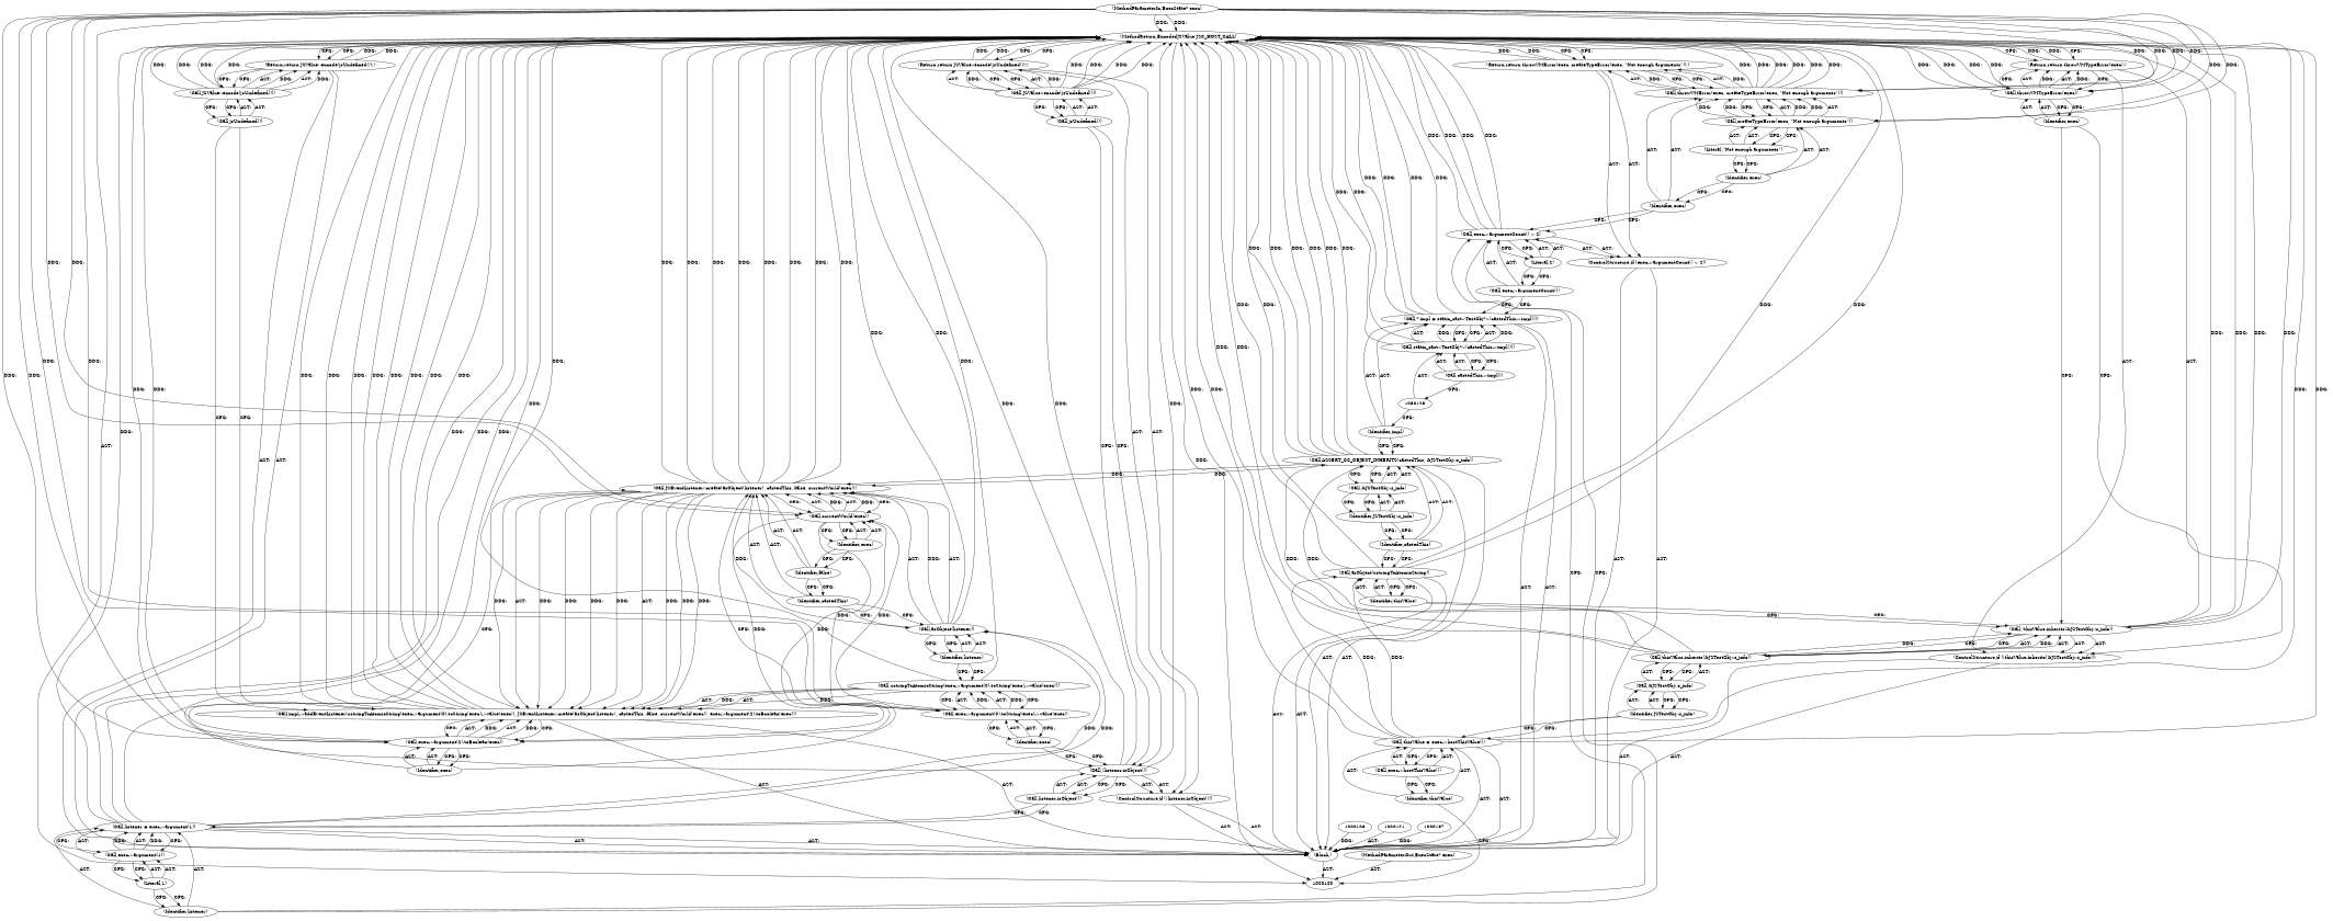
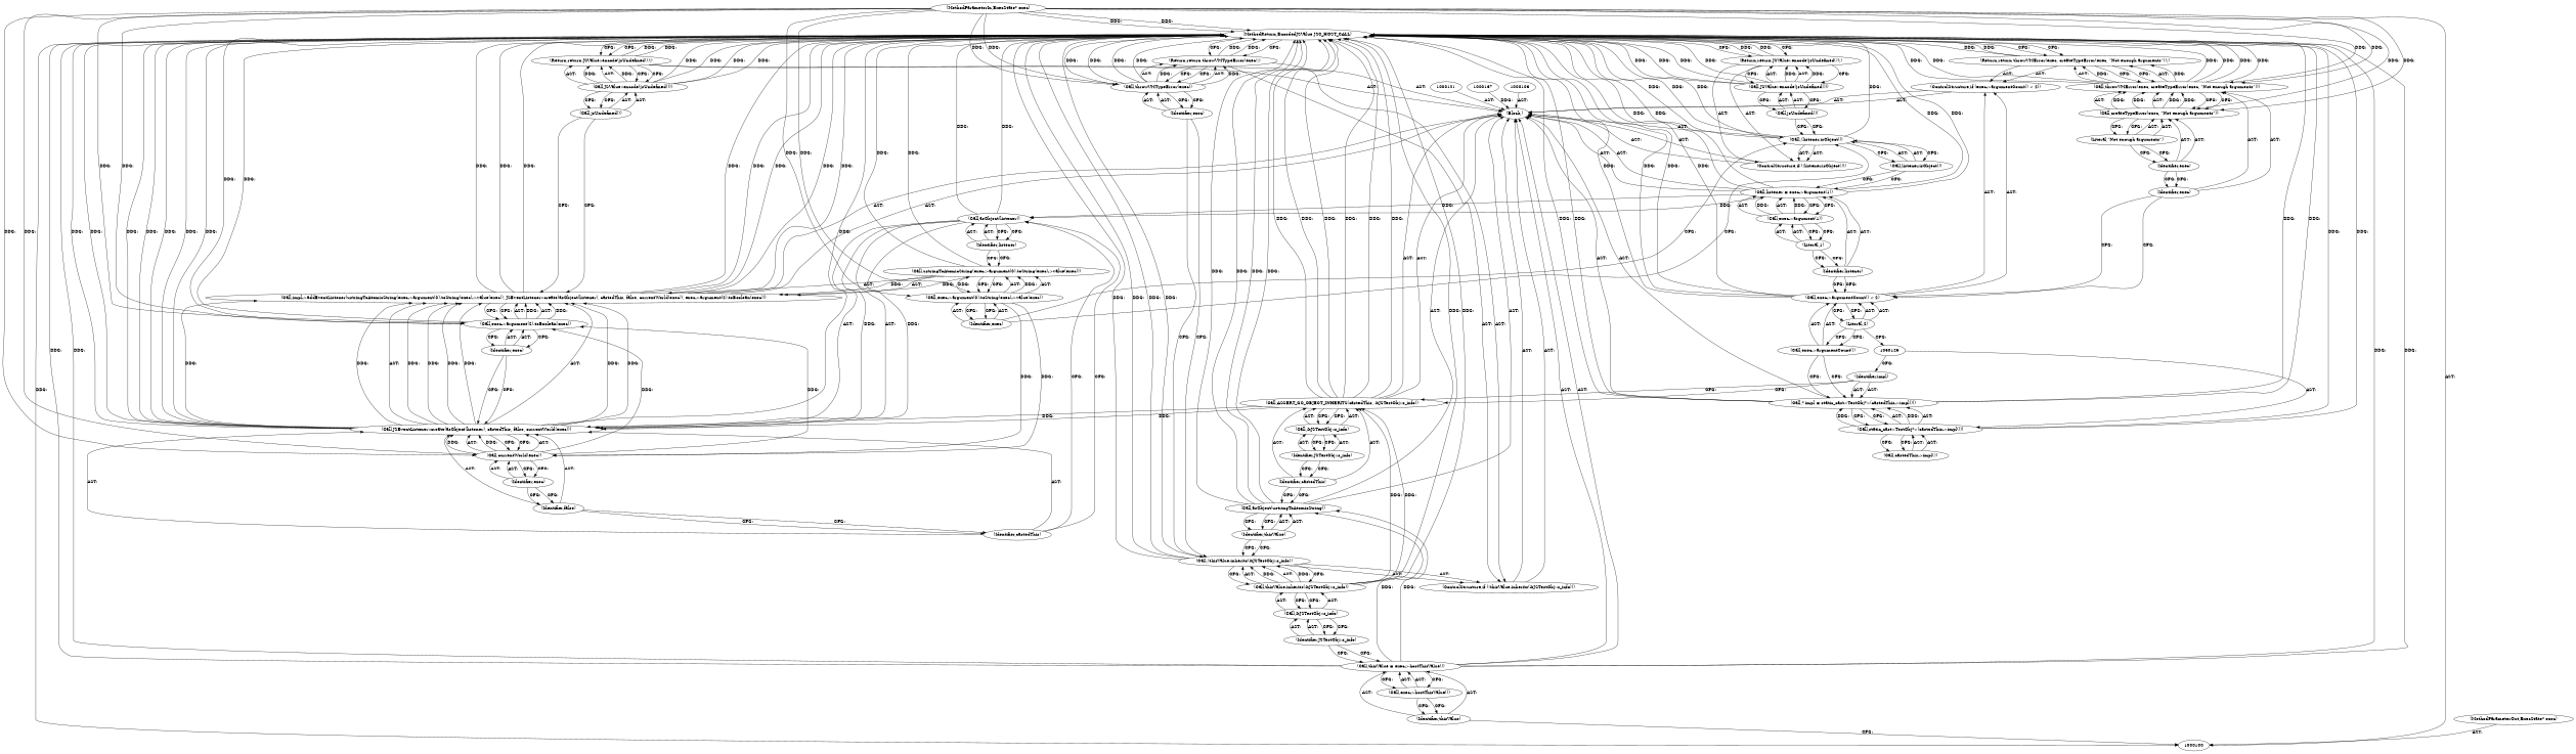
  digraph {
    n1 [label="(MethodReturn,EncodedJSValue JSC_HOST_CALL)"]
    n2 [label="(Return,return throwVMError(exec, createTypeError(exec, \"Not enough arguments\"));)"]
    n3 [label="(Return,return JSValue::encode(jsUndefined());)"]
    n4 [label="(Return,return JSValue::encode(jsUndefined());)"]
    n5 [label="(Return,return throwVMTypeError(exec);)"]
    1000100
    n7 [label="(Call,throwVMError(exec, createTypeError(exec, \"Not enough arguments\")))"]
    n8 [label="(ControlStructure,if (exec->argumentCount() < 2))"]
    n9 [label="(ControlStructure,if (!listener.isObject()))"]
    n10 [label="(Call,JSValue::encode(jsUndefined()))"]
    n11 [label="(Block,)"]
    n12 [label="(Call,JSValue::encode(jsUndefined()))"]
    n13 [label="(Call,throwVMTypeError(exec))"]
    n14 [label="(ControlStructure,if (!thisValue.inherits(&JSTestObj::s_info)))"]
    n15 [label="(MethodParameterIn,ExecState* exec)"]
    n16 [label="(Call,createTypeError(exec, \"Not enough arguments\"))"]
    n17 [label="(Call,currentWorld(exec))"]
    n18 [label="(Call,exec->argument(2).toBoolean(exec))"]
    n19 [label="(Call,exec->argument(0).toString(exec)->value(exec))"]
    n20 [label="(Literal,\"Not enough arguments\")"]
    n21 [label="(Call,JSEventListener::create(asObject(listener), castedThis, false, currentWorld(exec)))"]
    n22 [label="(Identifier,exec)"]
    n23 [label="(Identifier,exec)"]
    n24 [label="(Call,impl->addEventListener(ustringToAtomicString(exec->argument(0).toString(exec)->value(exec)), JSEventListener::create(asObject(listener), castedThis, false, currentWorld(exec)), exec->argument(2).toBoolean(exec)))"]
    n25 [label="(Call,ustringToAtomicString(exec->argument(0).toString(exec)->value(exec)))"]
    n26 [label="(Identifier,exec)"]
    n27 [label="(Identifier,exec)"]
    n28 [label="(MethodParameterOut,ExecState* exec)"]
    n29 [label="(Identifier,exec)"]
    n30 [label="(Call,exec->argumentCount() < 2)"]
    n31 [label="(Literal,2)"]
    n32 [label="(Identifier,exec)"]
    n33 [label="(Call,listener = exec->argument(1))"]
    n34 [label="(Call,exec->argument(1))"]
    n35 [label="(Call,asObject(listener))"]
    n36 [label="(Literal,1)"]
    n37 [label="(Identifier,listener)"]
    n38 [label="(Identifier,listener)"]
    n39 [label="(Call,listener.isObject())"]
    n40 [label="(Call,!listener.isObject())"]
    n41 [label="(Call,jsUndefined())"]
    n42 [label="(Identifier,castedThis)"]
    n43 [label="(Identifier,false)"]
    n44 [label="(Call,jsUndefined())"]
    n45 [label="(Call,thisValue = exec->hostThisValue())"]
    n46 [label="(Call,exec->hostThisValue())"]
    n47 [label="(Call,asObject(ustringToAtomicString))"]
    n48 [label="(Identifier,thisValue)"]
    n49 [label="(Identifier,thisValue)"]
    n50 [label="(Call,&JSTestObj::s_info)"]
    n51 [label="(Identifier,JSTestObj::s_info)"]
    n52 [label="(Call,thisValue.inherits(&JSTestObj::s_info))"]
    n53 [label="(Call,!thisValue.inherits(&JSTestObj::s_info))"]
    n54 [label="(Call,ASSERT_GC_OBJECT_INHERITS(castedThis, &JSTestObj::s_info))"]
    n55 [label="(Call,&JSTestObj::s_info)"]
    n56 [label="(Identifier,castedThis)"]
    n57 [label="(Identifier,JSTestObj::s_info)"]
    n58 [label="(Call,* impl = static_cast<TestObj*>(castedThis->impl()))"]
    n59 [label="(Call,static_cast<TestObj*>(castedThis->impl()))"]
    n60 [label="(Call,castedThis->impl())"]
    n61 [label="(Identifier,impl)"]
    n62 [label=1050125]
    n63 [label="(Call,exec->argumentCount())"]
    1000103
    1000121
    1000137
    n1 -> n2 [label="CFG: "]
    n1 -> n2 [label="CFG: "]
    n1 -> n3 [label="CFG: "]
    n1 -> n3 [label="CFG: "]
    n1 -> n4 [label="CFG: "]
    n1 -> n4 [label="CFG: "]
    n1 -> n5 [label="CFG: "]
    n1 -> n5 [label="CFG: "]
    n1 -> 1000100 [label="DDG: "]
    n2 -> n1 [label="DDG: "]
    n2 -> n1 [label="DDG: "]
    n2 -> n7 [label="CFG: "]
    n2 -> n7 [label="CFG: "]
    n2 -> n8 [label="AST: "]
    n2 -> n8 [label="AST: "]
    n3 -> n1 [label="DDG: "]
    n3 -> n1 [label="DDG: "]
    n3 -> n9 [label="AST: "]
    n3 -> n9 [label="AST: "]
    n3 -> n10 [label="CFG: "]
    n3 -> n10 [label="CFG: "]
    n4 -> n1 [label="DDG: "]
    n4 -> n1 [label="DDG: "]
    n4 -> n11 [label="AST: "]
    n4 -> n11 [label="AST: "]
    n4 -> n12 [label="CFG: "]
    n4 -> n12 [label="CFG: "]
    n5 -> n1 [label="DDG: "]
    n5 -> n1 [label="DDG: "]
    n5 -> n13 [label="CFG: "]
    n5 -> n13 [label="CFG: "]
    n5 -> n14 [label="AST: "]
    n5 -> n14 [label="AST: "]
    n7 -> n1 [label="DDG: "]
    n7 -> n1 [label="DDG: "]
    n7 -> n1 [label="DDG: "]
    n7 -> n1 [label="DDG: "]
    n7 -> n1 [label="DDG: "]
    n7 -> n1 [label="DDG: "]
    n7 -> n2 [label="AST: "]
    n7 -> n2 [label="DDG: "]
    n7 -> n2 [label="AST: "]
    n7 -> n2 [label="DDG: "]
    n7 -> n16 [label="CFG: "]
    n7 -> n16 [label="CFG: "]
    n8 -> n11 [label="AST: "]
    n8 -> n11 [label="AST: "]
    n9 -> n11 [label="AST: "]
    n9 -> n11 [label="AST: "]
    n10 -> n1 [label="DDG: "]
    n10 -> n1 [label="DDG: "]
    n10 -> n1 [label="DDG: "]
    n10 -> n1 [label="DDG: "]
    n10 -> n3 [label="AST: "]
    n10 -> n3 [label="DDG: "]
    n10 -> n3 [label="AST: "]
    n10 -> n3 [label="DDG: "]
    n10 -> n41 [label="CFG: "]
    n10 -> n41 [label="CFG: "]
-   n11 -> 1000100 [label="AST: "]
+   n11 -> n40 [label="AST: "]
    n12 -> n1 [label="DDG: "]
    n12 -> n1 [label="DDG: "]
    n12 -> n1 [label="DDG: "]
    n12 -> n1 [label="DDG: "]
    n12 -> n4 [label="AST: "]
    n12 -> n4 [label="DDG: "]
    n12 -> n4 [label="AST: "]
    n12 -> n4 [label="DDG: "]
    n12 -> n44 [label="CFG: "]
    n12 -> n44 [label="CFG: "]
    n13 -> n1 [label="DDG: "]
    n13 -> n1 [label="DDG: "]
    n13 -> n1 [label="DDG: "]
    n13 -> n1 [label="DDG: "]
    n13 -> n5 [label="AST: "]
    n13 -> n5 [label="DDG: "]
    n13 -> n5 [label="AST: "]
    n13 -> n5 [label="DDG: "]
    n13 -> n27 [label="CFG: "]
    n13 -> n27 [label="CFG: "]
    n14 -> n11 [label="AST: "]
    n14 -> n11 [label="AST: "]
    n15 -> n1 [label="DDG: "]
    n15 -> n1 [label="DDG: "]
    n15 -> 1000100 [label="AST: "]
    n15 -> n7 [label="DDG: "]
    n15 -> n7 [label="DDG: "]
    n15 -> n13 [label="DDG: "]
    n15 -> n13 [label="DDG: "]
    n15 -> n16 [label="DDG: "]
    n15 -> n16 [label="DDG: "]
    n15 -> n17 [label="DDG: "]
    n15 -> n17 [label="DDG: "]
    n15 -> n18 [label="DDG: "]
    n15 -> n18 [label="DDG: "]
    n15 -> n19 [label="DDG: "]
    n15 -> n19 [label="DDG: "]
    n16 -> n7 [label="AST: "]
    n16 -> n7 [label="DDG: "]
    n16 -> n7 [label="DDG: "]
    n16 -> n7 [label="AST: "]
    n16 -> n7 [label="DDG: "]
    n16 -> n7 [label="DDG: "]
    n16 -> n20 [label="CFG: "]
    n16 -> n20 [label="CFG: "]
    n17 -> n18 [label="DDG: "]
    n17 -> n18 [label="DDG: "]
    n17 -> n21 [label="AST: "]
    n17 -> n21 [label="DDG: "]
    n17 -> n21 [label="AST: "]
    n17 -> n21 [label="DDG: "]
    n17 -> n22 [label="CFG: "]
    n17 -> n22 [label="CFG: "]
    n18 -> n1 [label="DDG: "]
    n18 -> n1 [label="DDG: "]
    n18 -> n23 [label="CFG: "]
    n18 -> n23 [label="CFG: "]
    n18 -> n24 [label="AST: "]
    n18 -> n24 [label="DDG: "]
    n18 -> n24 [label="AST: "]
    n18 -> n24 [label="DDG: "]
    n19 -> n17 [label="DDG: "]
    n19 -> n17 [label="DDG: "]
    n19 -> n25 [label="AST: "]
    n19 -> n25 [label="DDG: "]
    n19 -> n25 [label="AST: "]
    n19 -> n25 [label="DDG: "]
    n19 -> n26 [label="CFG: "]
    n19 -> n26 [label="CFG: "]
    n20 -> n16 [label="AST: "]
    n20 -> n16 [label="AST: "]
    n20 -> n32 [label="CFG: "]
    n20 -> n32 [label="CFG: "]
    n21 -> n1 [label="DDG: "]
    n21 -> n1 [label="DDG: "]
    n21 -> n1 [label="DDG: "]
    n21 -> n1 [label="DDG: "]
    n21 -> n1 [label="DDG: "]
    n21 -> n1 [label="DDG: "]
    n21 -> n1 [label="DDG: "]
    n21 -> n1 [label="DDG: "]
    n21 -> n17 [label="CFG: "]
    n21 -> n17 [label="CFG: "]
    n21 -> n24 [label="AST: "]
    n21 -> n24 [label="DDG: "]
    n21 -> n24 [label="DDG: "]
    n21 -> n24 [label="DDG: "]
    n21 -> n24 [label="DDG: "]
    n21 -> n24 [label="AST: "]
    n21 -> n24 [label="DDG: "]
    n21 -> n24 [label="DDG: "]
    n21 -> n24 [label="DDG: "]
    n21 -> n24 [label="DDG: "]
    n22 -> n17 [label="AST: "]
    n22 -> n17 [label="AST: "]
    n22 -> n43 [label="CFG: "]
    n22 -> n43 [label="CFG: "]
    n23 -> n18 [label="AST: "]
    n23 -> n18 [label="AST: "]
    n23 -> n21 [label="CFG: "]
    n23 -> n21 [label="CFG: "]
    n24 -> n1 [label="DDG: "]
    n24 -> n1 [label="DDG: "]
    n24 -> n1 [label="DDG: "]
    n24 -> n1 [label="DDG: "]
    n24 -> n1 [label="DDG: "]
    n24 -> n1 [label="DDG: "]
    n24 -> n1 [label="DDG: "]
    n24 -> n1 [label="DDG: "]
    n24 -> n11 [label="AST: "]
    n24 -> n11 [label="AST: "]
    n24 -> n18 [label="CFG: "]
    n24 -> n18 [label="CFG: "]
    n25 -> n1 [label="DDG: "]
    n25 -> n1 [label="DDG: "]
    n25 -> n19 [label="CFG: "]
    n25 -> n19 [label="CFG: "]
    n25 -> n24 [label="AST: "]
    n25 -> n24 [label="DDG: "]
    n25 -> n24 [label="AST: "]
    n25 -> n24 [label="DDG: "]
    n26 -> n19 [label="AST: "]
    n26 -> n19 [label="AST: "]
    n26 -> n40 [label="CFG: "]
    n26 -> n40 [label="CFG: "]
    n27 -> n13 [label="AST: "]
    n27 -> n13 [label="AST: "]
    n27 -> n53 [label="CFG: "]
    n27 -> n53 [label="CFG: "]
    n28 -> 1000100 [label="AST: "]
    n29 -> n7 [label="AST: "]
    n29 -> n7 [label="AST: "]
    n29 -> n30 [label="CFG: "]
    n29 -> n30 [label="CFG: "]
    n30 -> n1 [label="DDG: "]
    n30 -> n1 [label="DDG: "]
    n30 -> n1 [label="DDG: "]
    n30 -> n1 [label="DDG: "]
    n30 -> n8 [label="AST: "]
    n30 -> n8 [label="AST: "]
    n30 -> n31 [label="CFG: "]
    n30 -> n31 [label="CFG: "]
    n31 -> n30 [label="AST: "]
    n31 -> n30 [label="AST: "]
    n31 -> n63 [label="CFG: "]
    n31 -> n63 [label="CFG: "]
    n32 -> n16 [label="AST: "]
    n32 -> n16 [label="AST: "]
    n32 -> n29 [label="CFG: "]
    n32 -> n29 [label="CFG: "]
    n33 -> n1 [label="DDG: "]
    n33 -> n1 [label="DDG: "]
    n33 -> n1 [label="DDG: "]
    n33 -> n1 [label="DDG: "]
    n33 -> n11 [label="AST: "]
    n33 -> n11 [label="AST: "]
    n33 -> n34 [label="CFG: "]
    n33 -> n34 [label="CFG: "]
    n33 -> n35 [label="DDG: "]
    n33 -> n35 [label="DDG: "]
    n34 -> n33 [label="AST: "]
    n34 -> n33 [label="DDG: "]
    n34 -> n33 [label="AST: "]
    n34 -> n33 [label="DDG: "]
    n34 -> n36 [label="CFG: "]
    n34 -> n36 [label="CFG: "]
    n35 -> n1 [label="DDG: "]
    n35 -> n1 [label="DDG: "]
    n35 -> n21 [label="AST: "]
    n35 -> n21 [label="DDG: "]
    n35 -> n21 [label="AST: "]
    n35 -> n21 [label="DDG: "]
    n35 -> n37 [label="CFG: "]
    n35 -> n37 [label="CFG: "]
    n36 -> n34 [label="AST: "]
    n36 -> n34 [label="AST: "]
    n36 -> n38 [label="CFG: "]
    n36 -> n38 [label="CFG: "]
    n37 -> n25 [label="CFG: "]
    n37 -> n25 [label="CFG: "]
    n37 -> n35 [label="AST: "]
    n37 -> n35 [label="AST: "]
    n38 -> n30 [label="CFG: "]
    n38 -> n30 [label="CFG: "]
    n38 -> n33 [label="AST: "]
    n38 -> n33 [label="AST: "]
    n39 -> n33 [label="CFG: "]
    n39 -> n33 [label="CFG: "]
    n39 -> n40 [label="AST: "]
    n39 -> n40 [label="AST: "]
    n40 -> n1 [label="DDG: "]
    n40 -> n1 [label="DDG: "]
    n40 -> n1 [label="DDG: "]
    n40 -> n1 [label="DDG: "]
    n40 -> n9 [label="AST: "]
    n40 -> n9 [label="AST: "]
    n40 -> n39 [label="CFG: "]
    n40 -> n39 [label="CFG: "]
    n41 -> n10 [label="AST: "]
    n41 -> n10 [label="AST: "]
    n41 -> n40 [label="CFG: "]
    n41 -> n40 [label="CFG: "]
    n42 -> n21 [label="AST: "]
    n42 -> n21 [label="AST: "]
    n42 -> n35 [label="CFG: "]
    n42 -> n35 [label="CFG: "]
    n43 -> n21 [label="AST: "]
    n43 -> n21 [label="AST: "]
    n43 -> n42 [label="CFG: "]
    n43 -> n42 [label="CFG: "]
    n44 -> n12 [label="AST: "]
    n44 -> n12 [label="AST: "]
    n44 -> n24 [label="CFG: "]
    n44 -> n24 [label="CFG: "]
    n45 -> n1 [label="DDG: "]
    n45 -> n1 [label="DDG: "]
    n45 -> n1 [label="DDG: "]
    n45 -> n1 [label="DDG: "]
    n45 -> n11 [label="AST: "]
    n45 -> n11 [label="AST: "]
    n45 -> n46 [label="CFG: "]
    n45 -> n46 [label="CFG: "]
    n45 -> n47 [label="DDG: "]
    n45 -> n47 [label="DDG: "]
    n46 -> n45 [label="AST: "]
    n46 -> n45 [label="AST: "]
    n46 -> n48 [label="CFG: "]
    n46 -> n48 [label="CFG: "]
    n47 -> n1 [label="DDG: "]
    n47 -> n1 [label="DDG: "]
    n47 -> n1 [label="DDG: "]
    n47 -> n1 [label="DDG: "]
    n47 -> n11 [label="AST: "]
    n47 -> n11 [label="AST: "]
    n47 -> n49 [label="CFG: "]
    n47 -> n49 [label="CFG: "]
    n48 -> 1000100 [label="CFG: "]
    n48 -> n45 [label="AST: "]
    n48 -> n45 [label="AST: "]
    n49 -> n47 [label="AST: "]
    n49 -> n47 [label="AST: "]
    n49 -> n53 [label="CFG: "]
    n49 -> n53 [label="CFG: "]
    n50 -> n51 [label="CFG: "]
    n50 -> n51 [label="CFG: "]
    n50 -> n52 [label="AST: "]
    n50 -> n52 [label="AST: "]
    n51 -> n45 [label="CFG: "]
    n51 -> n45 [label="CFG: "]
    n51 -> n50 [label="AST: "]
    n51 -> n50 [label="AST: "]
    n52 -> n1 [label="DDG: "]
    n52 -> n1 [label="DDG: "]
    n52 -> n50 [label="CFG: "]
    n52 -> n50 [label="CFG: "]
    n52 -> n53 [label="AST: "]
    n52 -> n53 [label="DDG: "]
    n52 -> n53 [label="AST: "]
    n52 -> n53 [label="DDG: "]
    n52 -> n54 [label="DDG: "]
    n52 -> n54 [label="DDG: "]
    n53 -> n1 [label="DDG: "]
    n53 -> n1 [label="DDG: "]
    n53 -> n1 [label="DDG: "]
    n53 -> n1 [label="DDG: "]
    n53 -> n14 [label="AST: "]
    n53 -> n14 [label="AST: "]
    n53 -> n52 [label="CFG: "]
    n53 -> n52 [label="CFG: "]
    n54 -> n1 [label="DDG: "]
    n54 -> n1 [label="DDG: "]
    n54 -> n1 [label="DDG: "]
    n54 -> n1 [label="DDG: "]
    n54 -> n1 [label="DDG: "]
    n54 -> n1 [label="DDG: "]
    n54 -> n11 [label="AST: "]
    n54 -> n11 [label="AST: "]
    n54 -> n21 [label="DDG: "]
    n54 -> n21 [label="DDG: "]
    n54 -> n55 [label="CFG: "]
    n54 -> n55 [label="CFG: "]
    n55 -> n54 [label="AST: "]
    n55 -> n54 [label="AST: "]
    n55 -> n57 [label="CFG: "]
    n55 -> n57 [label="CFG: "]
    n56 -> n47 [label="CFG: "]
    n56 -> n47 [label="CFG: "]
    n56 -> n54 [label="AST: "]
    n56 -> n54 [label="AST: "]
    n57 -> n55 [label="AST: "]
    n57 -> n55 [label="AST: "]
    n57 -> n56 [label="CFG: "]
    n57 -> n56 [label="CFG: "]
    n58 -> n1 [label="DDG: "]
    n58 -> n1 [label="DDG: "]
    n58 -> n1 [label="DDG: "]
    n58 -> n1 [label="DDG: "]
    n58 -> n11 [label="AST: "]
    n58 -> n11 [label="AST: "]
    n58 -> n59 [label="CFG: "]
    n58 -> n59 [label="CFG: "]
    n59 -> n1 [label="DDG: "]
    n59 -> n1 [label="DDG: "]
    n59 -> n58 [label="AST: "]
    n59 -> n58 [label="DDG: "]
    n59 -> n58 [label="AST: "]
    n59 -> n58 [label="DDG: "]
    n59 -> n60 [label="CFG: "]
    n59 -> n60 [label="CFG: "]
    n60 -> n59 [label="AST: "]
    n60 -> n59 [label="AST: "]
-   n60 -> n62 [label="CFG: "]
+   n31 -> n62 [label="CFG: "]
    n61 -> n54 [label="CFG: "]
    n61 -> n54 [label="CFG: "]
    n61 -> n58 [label="AST: "]
    n61 -> n58 [label="AST: "]
    n62 -> n59 [label="AST: "]
    n62 -> n61 [label="CFG: "]
    n63 -> n30 [label="AST: "]
    n63 -> n30 [label="AST: "]
    n63 -> n58 [label="CFG: "]
    n63 -> n58 [label="CFG: "]
-   1000103 -> n11 [label="DDG: "]
+   1000103 -> n11 [label="AST: "]
    1000121 -> n11 [label="AST: "]
    1000137 -> n11 [label="DDG: "]
  }
